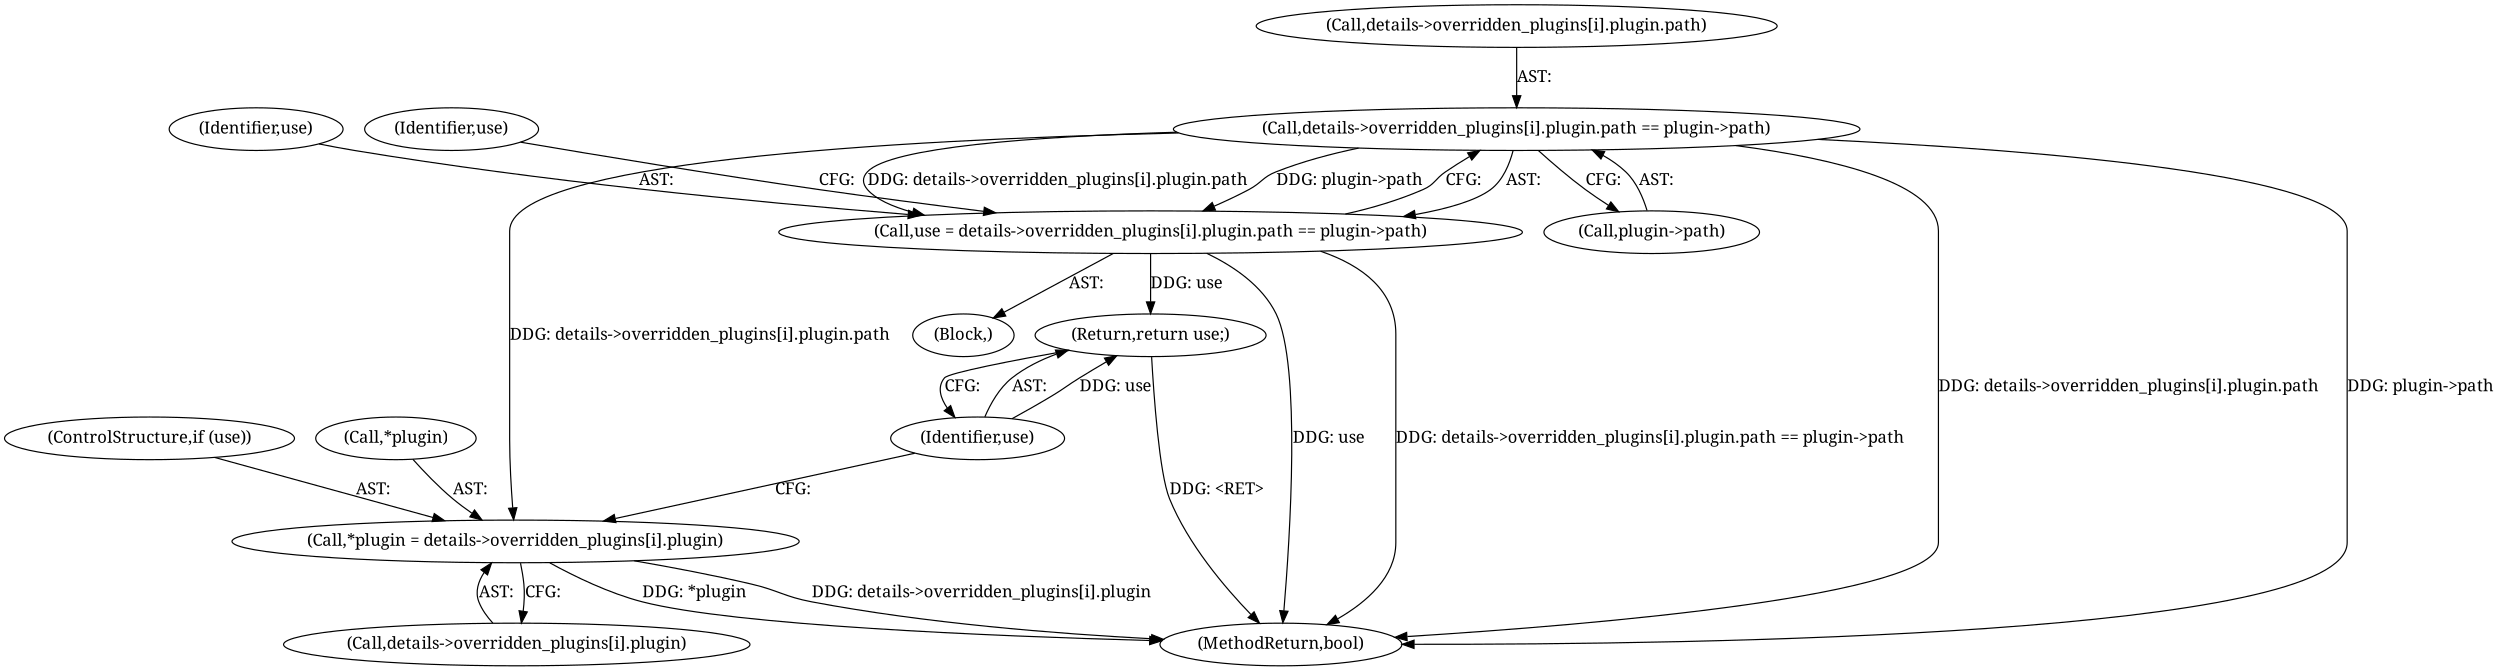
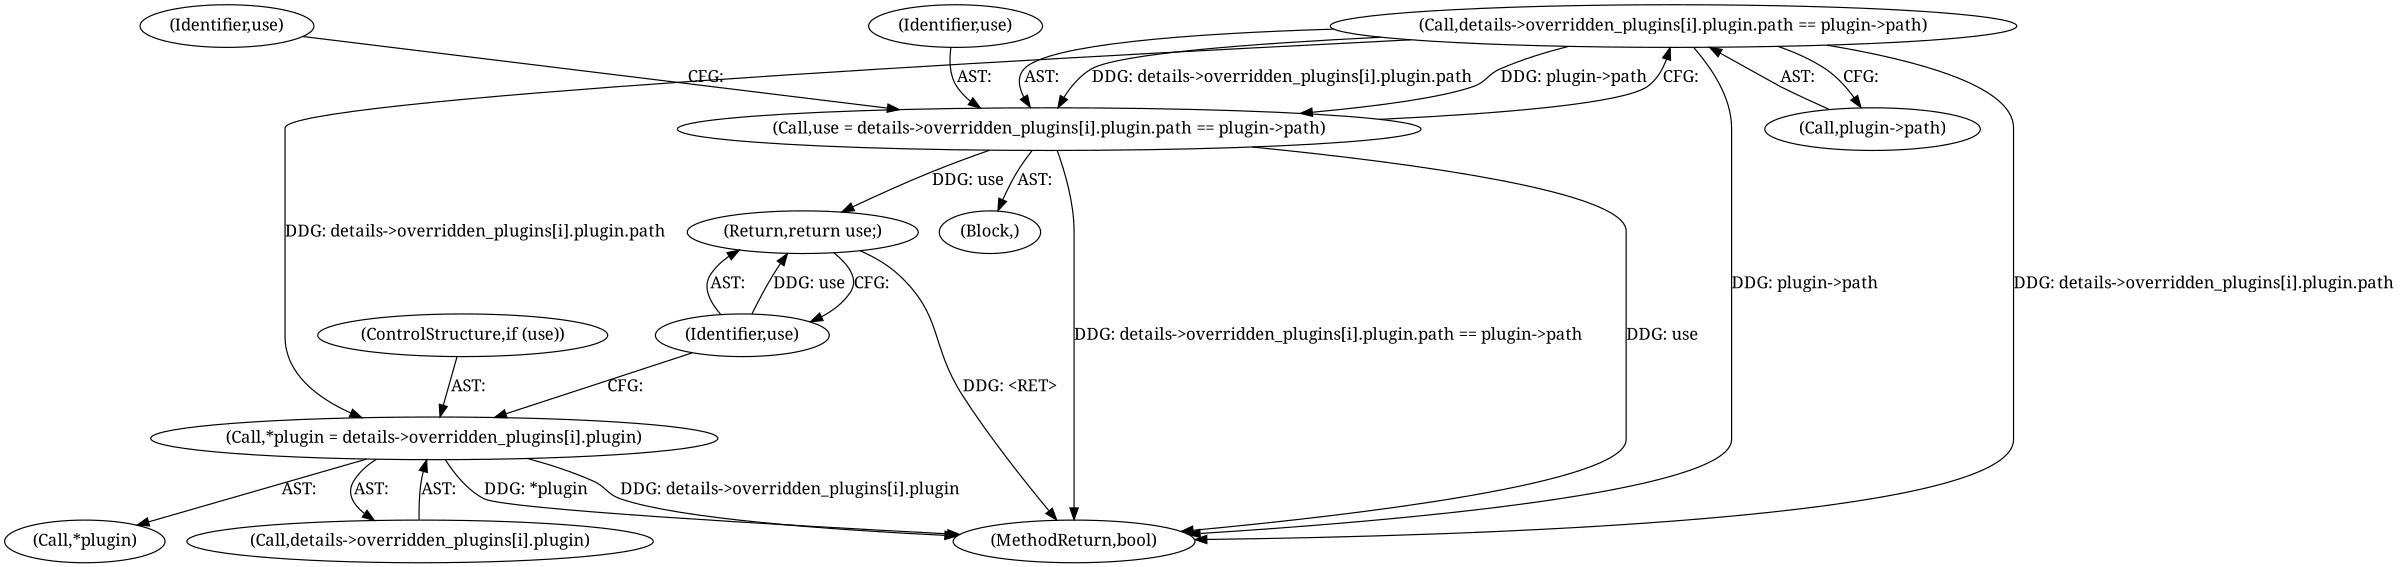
  digraph {
    fontname="Noto Serif"
    node [fontname="Noto Serif"]
    edge [fontname="Noto Serif"]
    n1 [label="(Call,details->overridden_plugins[i].plugin.path == plugin->path)"]
    n2 [label="(Call,use = details->overridden_plugins[i].plugin.path == plugin->path)"]
    n3 [label="(Call,*plugin = details->overridden_plugins[i].plugin)"]
    n4 [label="(MethodReturn,bool)"]
    n5 [label="(Call,plugin->path)"]
    n6 [label="(Return,return use;)"]
    n7 [label="(Block,)"]
    n8 [label="(Call,details->overridden_plugins[i].plugin)"]
    n9 [label="(Identifier,use)"]
    n10 [label="(ControlStructure,if (use))"]
-   n11 [label="(Call,details->overridden_plugins[i].plugin.path)"]
    n12 [label="(Identifier,use)"]
    n13 [label="(Identifier,use)"]
    n14 [label="(Call,*plugin)"]
    n1 -> n2 [label="AST: "]
    n1 -> n2 [label="DDG: details->overridden_plugins[i].plugin.path"]
    n1 -> n2 [label="DDG: plugin->path"]
    n1 -> n3 [label="DDG: details->overridden_plugins[i].plugin.path"]
    n1 -> n4 [label="DDG: plugin->path"]
    n1 -> n4 [label="DDG: details->overridden_plugins[i].plugin.path"]
    n1 -> n5 [label="CFG: "]
    n2 -> n1 [label="CFG: "]
    n2 -> n4 [label="DDG: use"]
    n2 -> n4 [label="DDG: details->overridden_plugins[i].plugin.path == plugin->path"]
    n2 -> n6 [label="DDG: use"]
    n2 -> n7 [label="AST: "]
    n3 -> n4 [label="DDG: details->overridden_plugins[i].plugin"]
    n3 -> n4 [label="DDG: *plugin"]
-   n3 -> n8 [label="CFG: "]
+   n3 -> n8 [label="AST: "]
    n5 -> n1 [label="AST: "]
    n6 -> n4 [label="DDG: <RET>"]
    n6 -> n9 [label="CFG: "]
    n8 -> n3 [label="AST: "]
    n9 -> n3 [label="CFG: "]
    n9 -> n6 [label="AST: "]
    n9 -> n6 [label="DDG: use"]
    n10 -> n3 [label="AST: "]
-   n11 -> n1 [label="AST: "]
    n12 -> n2 [label="AST: "]
    n13 -> n2 [label="CFG: "]
-   n14 -> n3 [label="AST: "]
+   n3 -> n14 [label="AST: "]
  }
